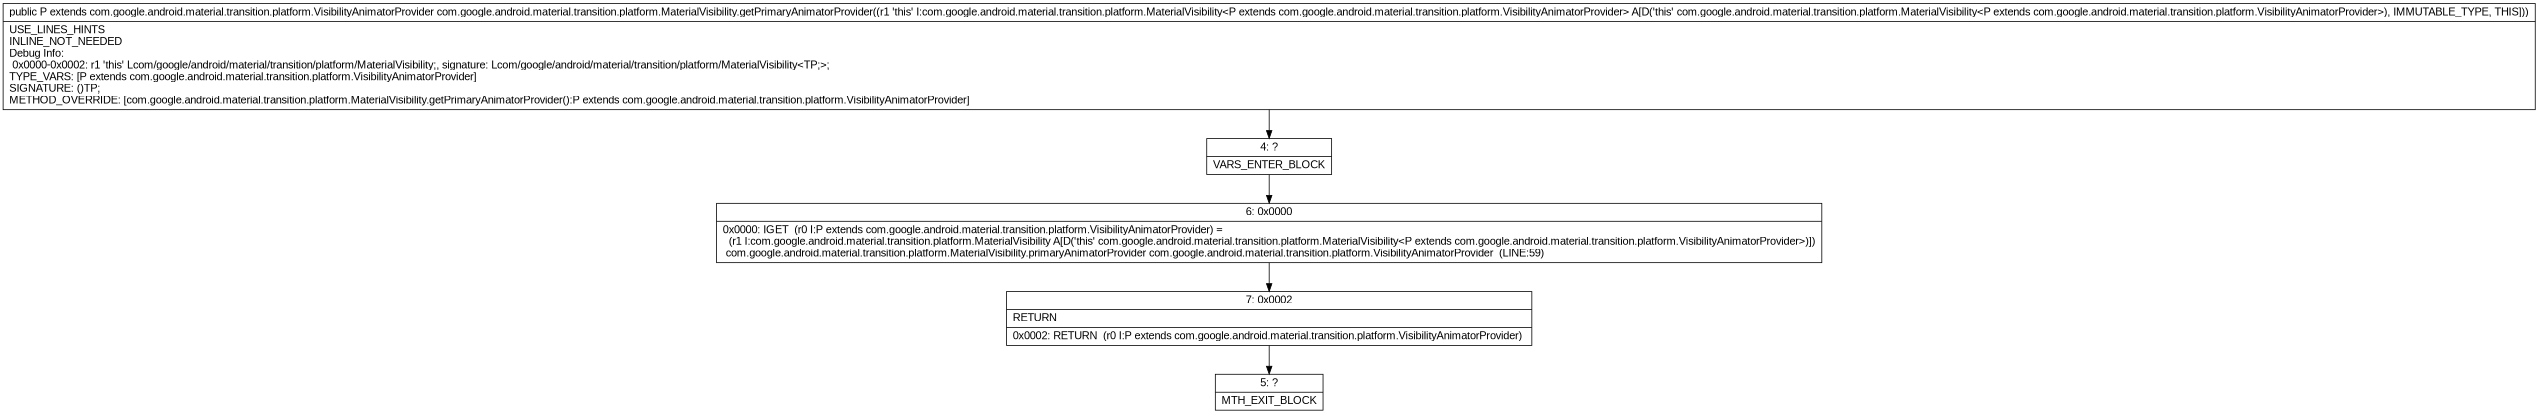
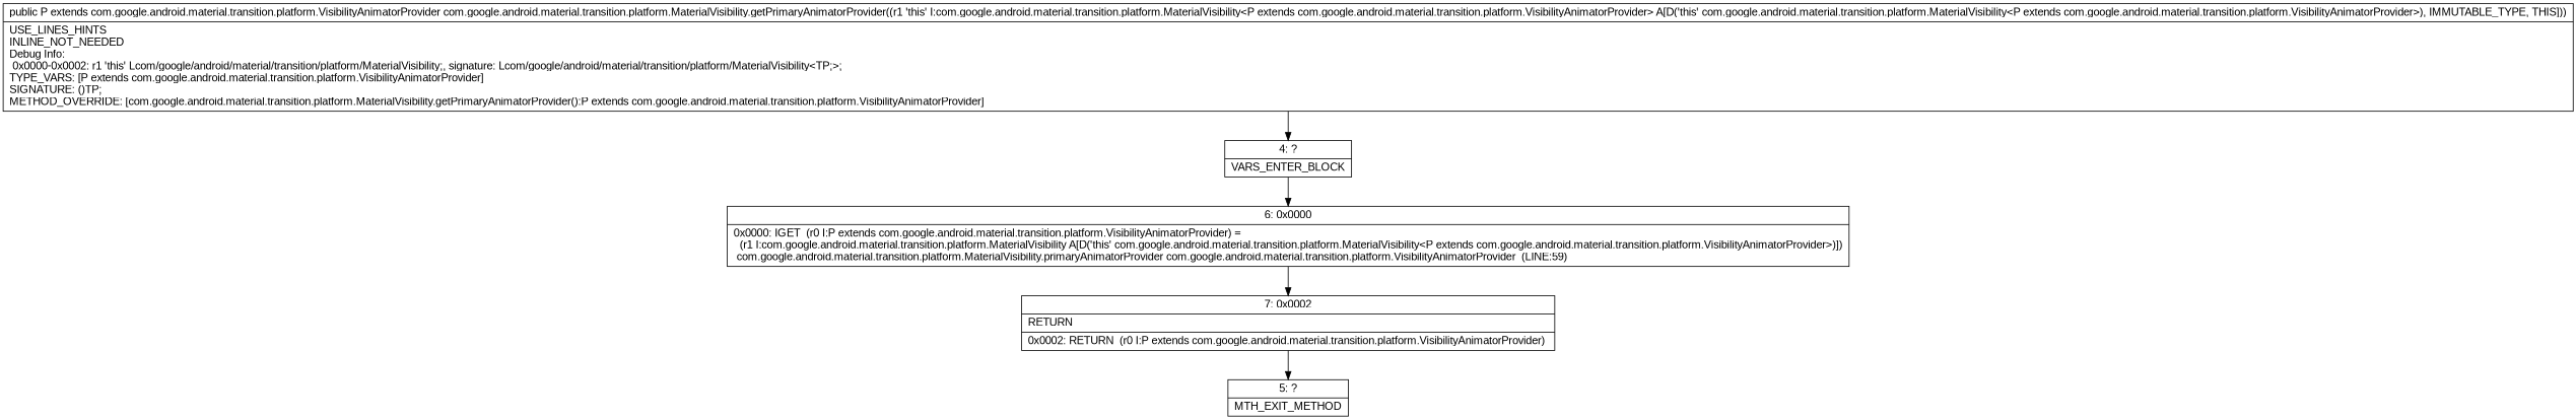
  digraph {
    fontname="Liberation Sans"
    node [fontname="Liberation Sans" shape=record]
    edge [fontname="Liberation Sans"]
    n1 [label="{4\:\ ?|VARS_ENTER_BLOCK\l}"]
    n2 [label="{6\:\ 0x0000|0x0000: IGET  (r0 I:P extends com.google.android.material.transition.platform.VisibilityAnimatorProvider) = \l  (r1 I:com.google.android.material.transition.platform.MaterialVisibility A[D('this' com.google.android.material.transition.platform.MaterialVisibility\<P extends com.google.android.material.transition.platform.VisibilityAnimatorProvider\>)])\l com.google.android.material.transition.platform.MaterialVisibility.primaryAnimatorProvider com.google.android.material.transition.platform.VisibilityAnimatorProvider  (LINE:59)\l}"]
    n3 [label="{7\:\ 0x0002|RETURN\l|0x0002: RETURN  (r0 I:P extends com.google.android.material.transition.platform.VisibilityAnimatorProvider) \l}"]
-   n4 [label="{5\:\ ?|MTH_EXIT_BLOCK\l}"]
+   n4 [label="{5\:\ ?|MTH_EXIT_METHOD\l}"]
    n5 [label="{public P extends com.google.android.material.transition.platform.VisibilityAnimatorProvider com.google.android.material.transition.platform.MaterialVisibility.getPrimaryAnimatorProvider((r1 'this' I:com.google.android.material.transition.platform.MaterialVisibility\<P extends com.google.android.material.transition.platform.VisibilityAnimatorProvider\> A[D('this' com.google.android.material.transition.platform.MaterialVisibility\<P extends com.google.android.material.transition.platform.VisibilityAnimatorProvider\>), IMMUTABLE_TYPE, THIS]))  | USE_LINES_HINTS\lINLINE_NOT_NEEDED\lDebug Info:\l  0x0000\-0x0002: r1 'this' Lcom\/google\/android\/material\/transition\/platform\/MaterialVisibility;, signature: Lcom\/google\/android\/material\/transition\/platform\/MaterialVisibility\<TP;\>;\lTYPE_VARS: [P extends com.google.android.material.transition.platform.VisibilityAnimatorProvider]\lSIGNATURE: ()TP;\lMETHOD_OVERRIDE: [com.google.android.material.transition.platform.MaterialVisibility.getPrimaryAnimatorProvider():P extends com.google.android.material.transition.platform.VisibilityAnimatorProvider]\l}"]
    n1 -> n2
    n2 -> n3
    n3 -> n4
    n5 -> n1
  }
